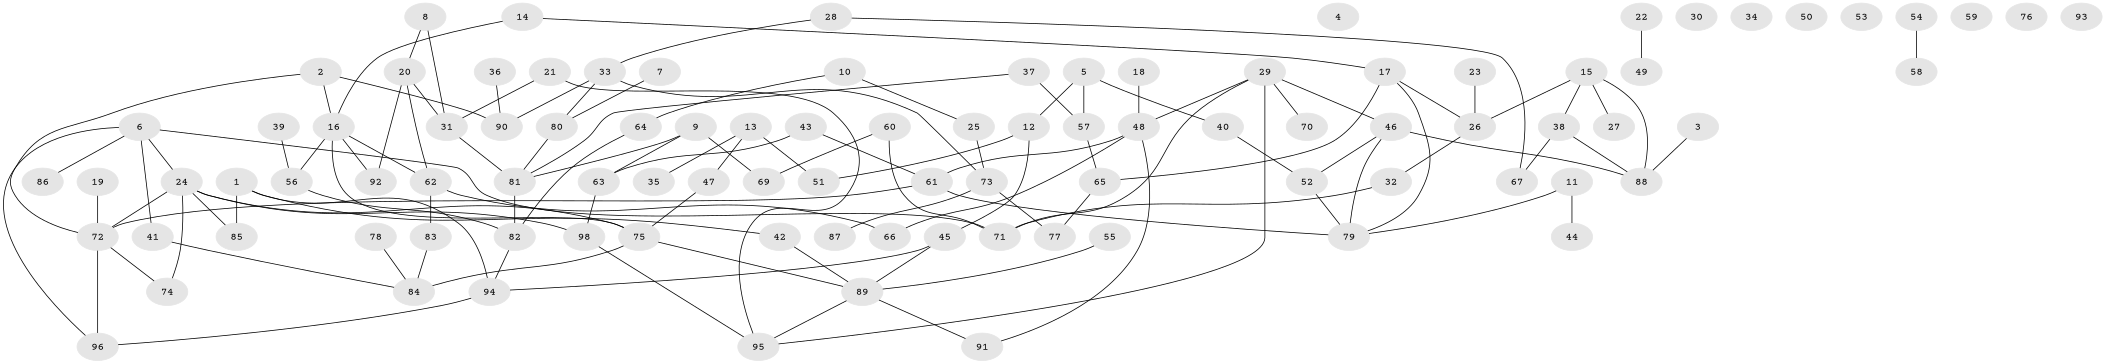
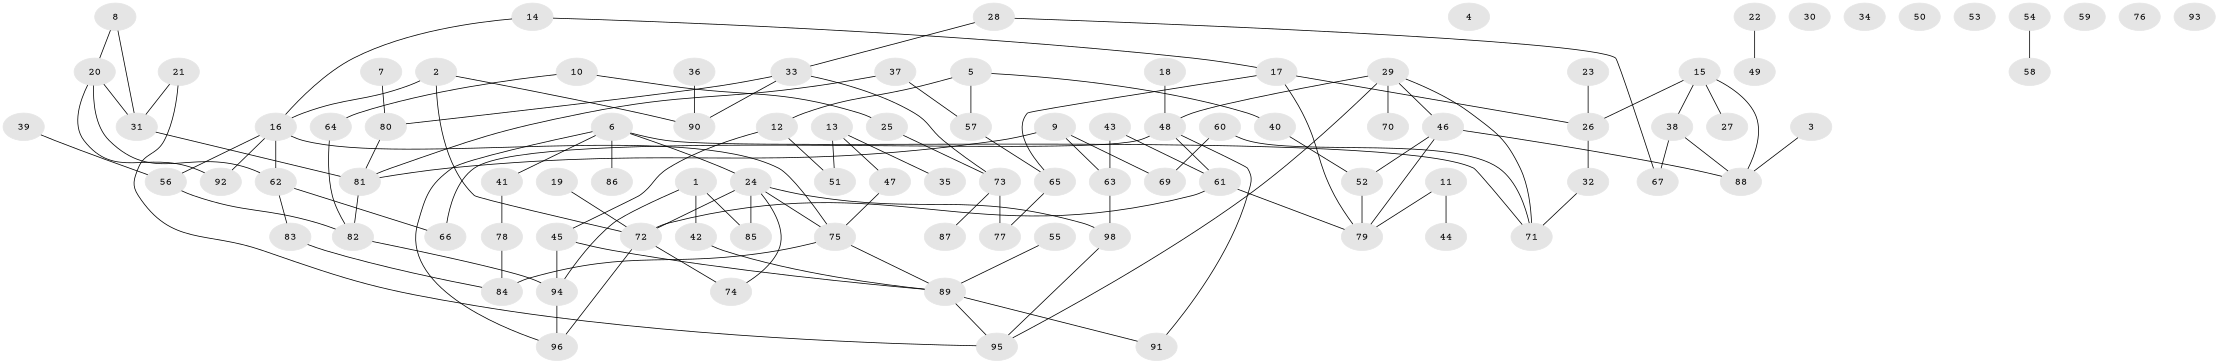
  graph {
    fontname="Courier Prime"
    node [color=gray90 fontname="Courier Prime" style=filled]
    edge [fontname="Courier Prime"]
    1
    42
    85
    94
    89
    96
    2
    16
    72
    90
    56
    62
    75
    92
    74
    3
    88
    4
    5
    12
    40
    57
    45
    51
    52
    65
    6
    24
    41
    71
    86
    n32 [label=98]
    78
    7
    80
    81
    8
    20
    31
    9
    63
    69
    82
    10
    25
    64
    73
    11
    44
    79
    13
    35
    47
    14
    17
    26
    15
    27
    38
    32
    67
    66
    83
    84
    77
    18
    48
    61
    91
    19
    21
    95
    22
    49
    23
    87
    28
    33
    29
    46
    70
    30
    34
    36
    37
    39
    43
    50
    53
    54
    58
    55
    59
    60
    76
    93
    1 -- 42
    1 -- 85
    1 -- 94
    42 -- 89
    94 -- 96
    89 -- 91
    89 -- 95
    2 -- 16
    2 -- 72
    2 -- 90
    16 -- 56
    16 -- 62
    16 -- 75
    16 -- 92
    72 -- 96
    72 -- 74
    56 -- 82
    62 -- 66
    62 -- 83
    75 -- 89
    75 -- 84
    3 -- 88
    5 -- 12
    5 -- 40
    5 -- 57
    12 -- 45
    12 -- 51
    40 -- 52
    57 -- 65
    45 -- 94
    45 -- 89
    52 -- 79
    65 -- 77
    6 -- 96
    6 -- 24
    6 -- 41
    6 -- 71
    6 -- 86
    24 -- 85
    24 -- 72
    24 -- 75
    24 -- 74
    24 -- n32
-   41 -- 84
+   41 -- 78
    n32 -- 95
    78 -- 84
    7 -- 80
    80 -- 81
    81 -- 82
    8 -- 20
    8 -- 31
    20 -- 62
    20 -- 92
    20 -- 31
    31 -- 81
    9 -- 81
    9 -- 63
    9 -- 69
    63 -- n32
    82 -- 94
    10 -- 25
    10 -- 64
    25 -- 73
    64 -- 82
    73 -- 77
    73 -- 87
    11 -- 44
    11 -- 79
    13 -- 51
    13 -- 35
    13 -- 47
    47 -- 75
    14 -- 16
    14 -- 17
    17 -- 65
    17 -- 79
    17 -- 26
    26 -- 32
    15 -- 88
    15 -- 26
    15 -- 27
    15 -- 38
    38 -- 88
    38 -- 67
    32 -- 71
    83 -- 84
    18 -- 48
    48 -- 66
    48 -- 61
    48 -- 91
    61 -- 72
    61 -- 79
    19 -- 72
    21 -- 31
    21 -- 95
    22 -- 49
    23 -- 26
    28 -- 67
    28 -- 33
    33 -- 90
    33 -- 80
    33 -- 73
    29 -- 71
    29 -- 48
    29 -- 95
    29 -- 46
    29 -- 70
    46 -- 88
    46 -- 52
    46 -- 79
    36 -- 90
    37 -- 57
    37 -- 81
    39 -- 56
    43 -- 63
    43 -- 61
    54 -- 58
    55 -- 89
    60 -- 71
    60 -- 69
  }
